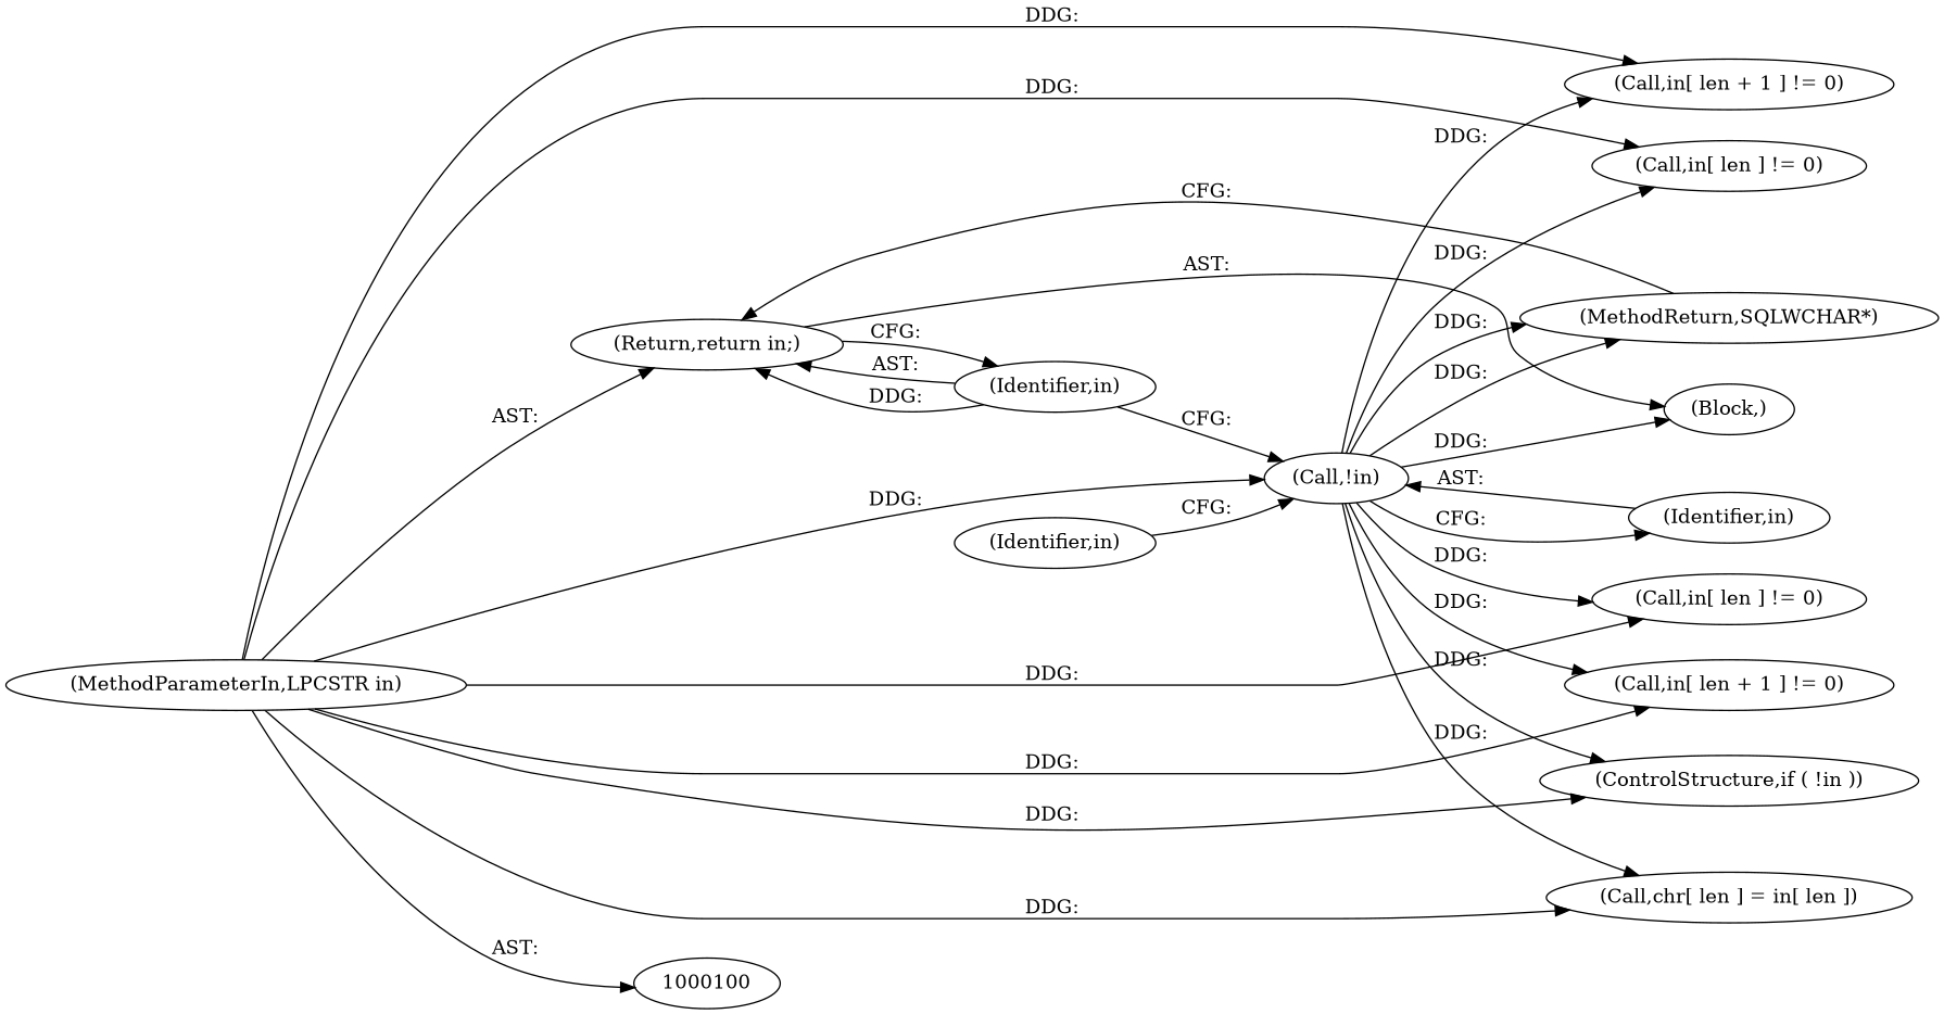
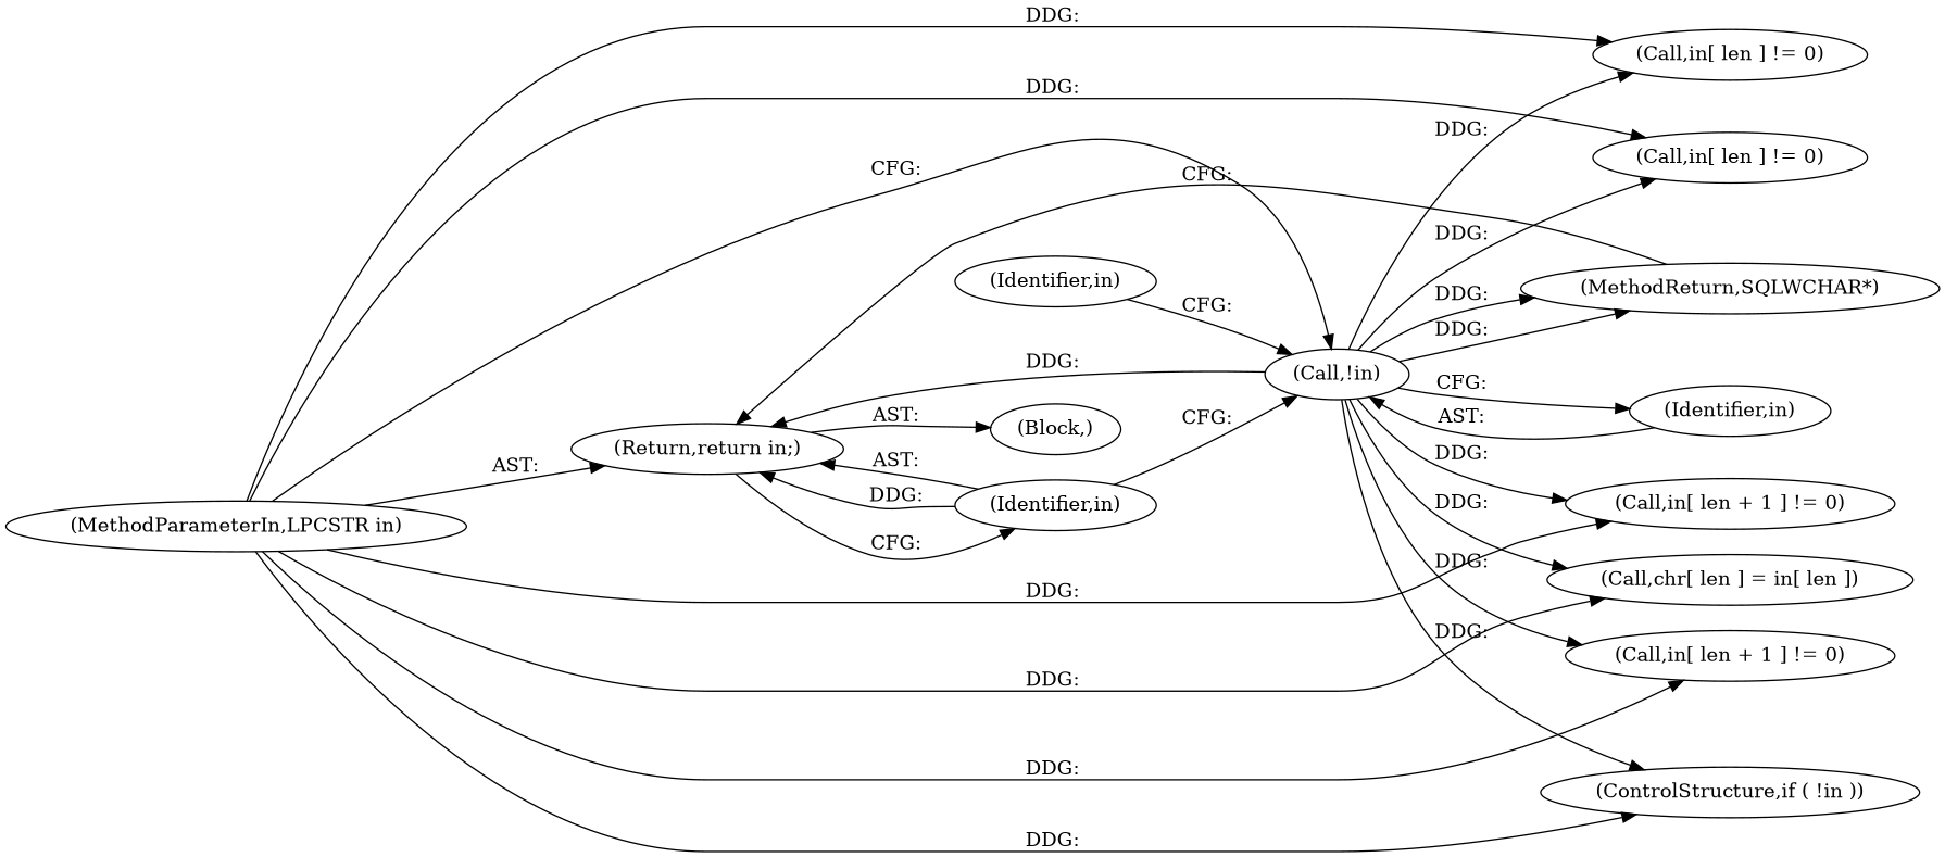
  digraph {
    rankdir=LR
    n1 [label="(Return,return in;)"]
    n2 [label="(Identifier,in)"]
    n3 [label="(Block,)"]
    n4 [label="(Call,!in)"]
    n5 [label="(MethodReturn,SQLWCHAR*)"]
    n6 [label="(Call,in[ len + 1 ] != 0)"]
    n7 [label="(Call,in[ len ] != 0)"]
    n8 [label="(Identifier,in)"]
    n9 [label="(Call,in[ len ] != 0)"]
    n10 [label="(Call,in[ len + 1 ] != 0)"]
    n11 [label="(Call,chr[ len ] = in[ len ])"]
    n12 [label="(ControlStructure,if ( !in ))"]
    n13 [label="(MethodParameterIn,LPCSTR in)"]
-   1000100
    n15 [label="(Identifier,in)"]
    n1 -> n2 [label="CFG: "]
    n1 -> n3 [label="AST: "]
    n2 -> n1 [label="AST: "]
    n2 -> n1 [label="DDG: "]
    n2 -> n4 [label="CFG: "]
-   n4 -> n3 [label="DDG: "]
+   n4 -> n1 [label="DDG: "]
    n4 -> n5 [label="DDG: "]
    n4 -> n5 [label="DDG: "]
    n4 -> n6 [label="DDG: "]
    n4 -> n7 [label="DDG: "]
    n4 -> n8 [label="CFG: "]
    n4 -> n9 [label="DDG: "]
    n4 -> n10 [label="DDG: "]
    n4 -> n11 [label="DDG: "]
    n4 -> n12 [label="DDG: "]
    n5 -> n1 [label="CFG: "]
    n8 -> n4 [label="AST: "]
    n13 -> n1 [label="AST: "]
-   n13 -> n4 [label="DDG: "]
+   n13 -> n4 [label="CFG: "]
    n13 -> n6 [label="DDG: "]
    n13 -> n7 [label="DDG: "]
    n13 -> n9 [label="DDG: "]
    n13 -> n10 [label="DDG: "]
    n13 -> n11 [label="DDG: "]
    n13 -> n12 [label="DDG: "]
-   n13 -> 1000100 [label="AST: "]
    n15 -> n4 [label="CFG: "]
  }
